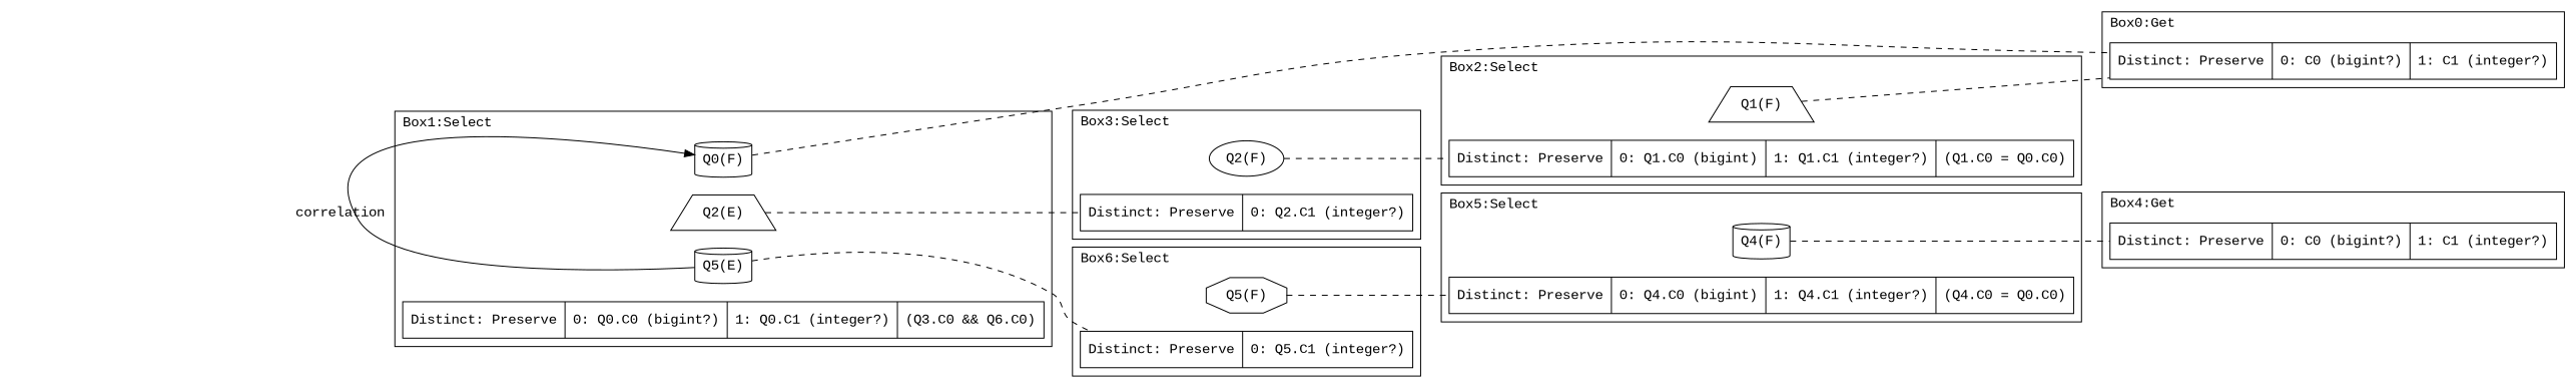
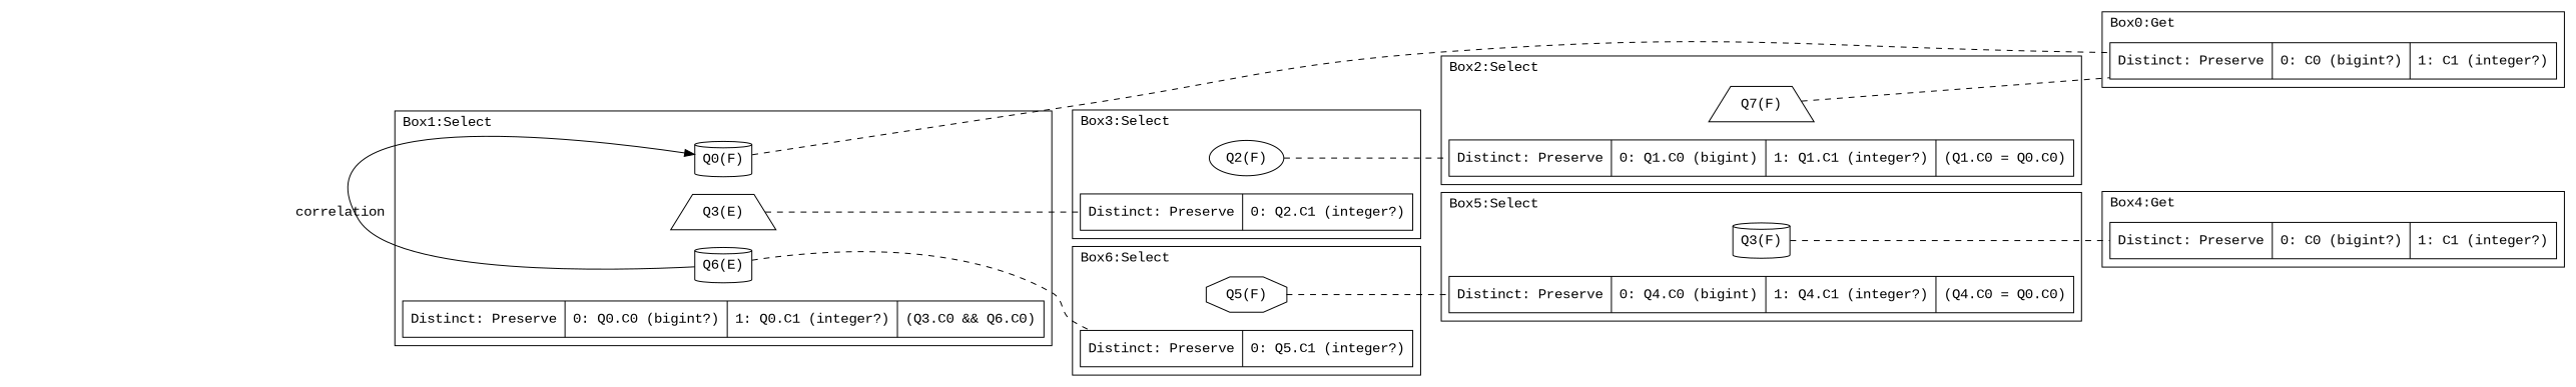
  digraph {
    compound=true
    fontname="Liberation Mono"
    labeljust=l
    rankdir=LR
    node [fontname="Liberation Mono" shape=record]
    edge [arrowhead=none fontname="Liberation Mono" style=dashed]
    n1 [label="Q0(F)" shape=cylinder]
-   n2 [label="Q2(E)" shape=trapezium]
-   n3 [label="Q5(E)" shape=cylinder]
+   n2 [label="Q3(E)" shape=trapezium]
+   n3 [label="Q6(E)" shape=cylinder]
    n4 [label="{ Distinct: Preserve| 0: Q0.C0 (bigint?)| 1: Q0.C1 (integer?)| (Q3.C0 && Q6.C0) }"]
    n5 [label="{ Distinct: Preserve| 0: C0 (bigint?)| 1: C1 (integer?) }"]
    n6 [label="Q2(F)" shape=ellipse]
    n7 [label="{ Distinct: Preserve| 0: Q2.C1 (integer?) }"]
-   n8 [label="Q1(F)" shape=trapezium]
+   n8 [label="Q7(F)" shape=trapezium]
    n9 [label="{ Distinct: Preserve| 0: Q1.C0 (bigint)| 1: Q1.C1 (integer?)| (Q1.C0 = Q0.C0) }"]
    n10 [label="Q5(F)" shape=octagon]
    n11 [label="{ Distinct: Preserve| 0: Q5.C1 (integer?) }"]
-   n12 [label="Q4(F)" shape=cylinder]
+   n12 [label="Q3(F)" shape=cylinder]
    n13 [label="{ Distinct: Preserve| 0: Q4.C0 (bigint)| 1: Q4.C1 (integer?)| (Q4.C0 = Q0.C0) }"]
    n14 [label="{ Distinct: Preserve| 0: C0 (bigint?)| 1: C1 (integer?) }"]
    subgraph cluster_1 {
      label="Box1:Select"
      n4
      subgraph sub_2 {
        label="Box1:Select"
        rank=same
        n1
        n2
        n3
      }
    }
    subgraph cluster_3 {
      label="Box0:Get"
      n5
      subgraph sub_4 {
        label="Box0:Get"
        rank=same
      }
    }
    subgraph cluster_5 {
      label="Box3:Select"
      n7
      subgraph sub_6 {
        label="Box3:Select"
        rank=same
        n6
      }
    }
    subgraph cluster_7 {
      label="Box2:Select"
      n9
      subgraph sub_8 {
        label="Box2:Select"
        rank=same
        n8
      }
    }
    subgraph cluster_9 {
      label="Box6:Select"
      n11
      subgraph sub_10 {
        label="Box6:Select"
        rank=same
        n10
      }
    }
    subgraph cluster_11 {
      label="Box5:Select"
      n13
      subgraph sub_12 {
        label="Box5:Select"
        rank=same
        n12
      }
    }
    subgraph cluster_13 {
      label="Box4:Get"
      n14
      subgraph sub_14 {
        label="Box4:Get"
        rank=same
      }
    }
    n1 -> n5
    n2 -> n7
    n3 -> n1 [color=black label=correlation style=filled arrowhead=""]
    n3 -> n11
    n6 -> n9
    n8 -> n5
    n10 -> n13
    n12 -> n14
  }
